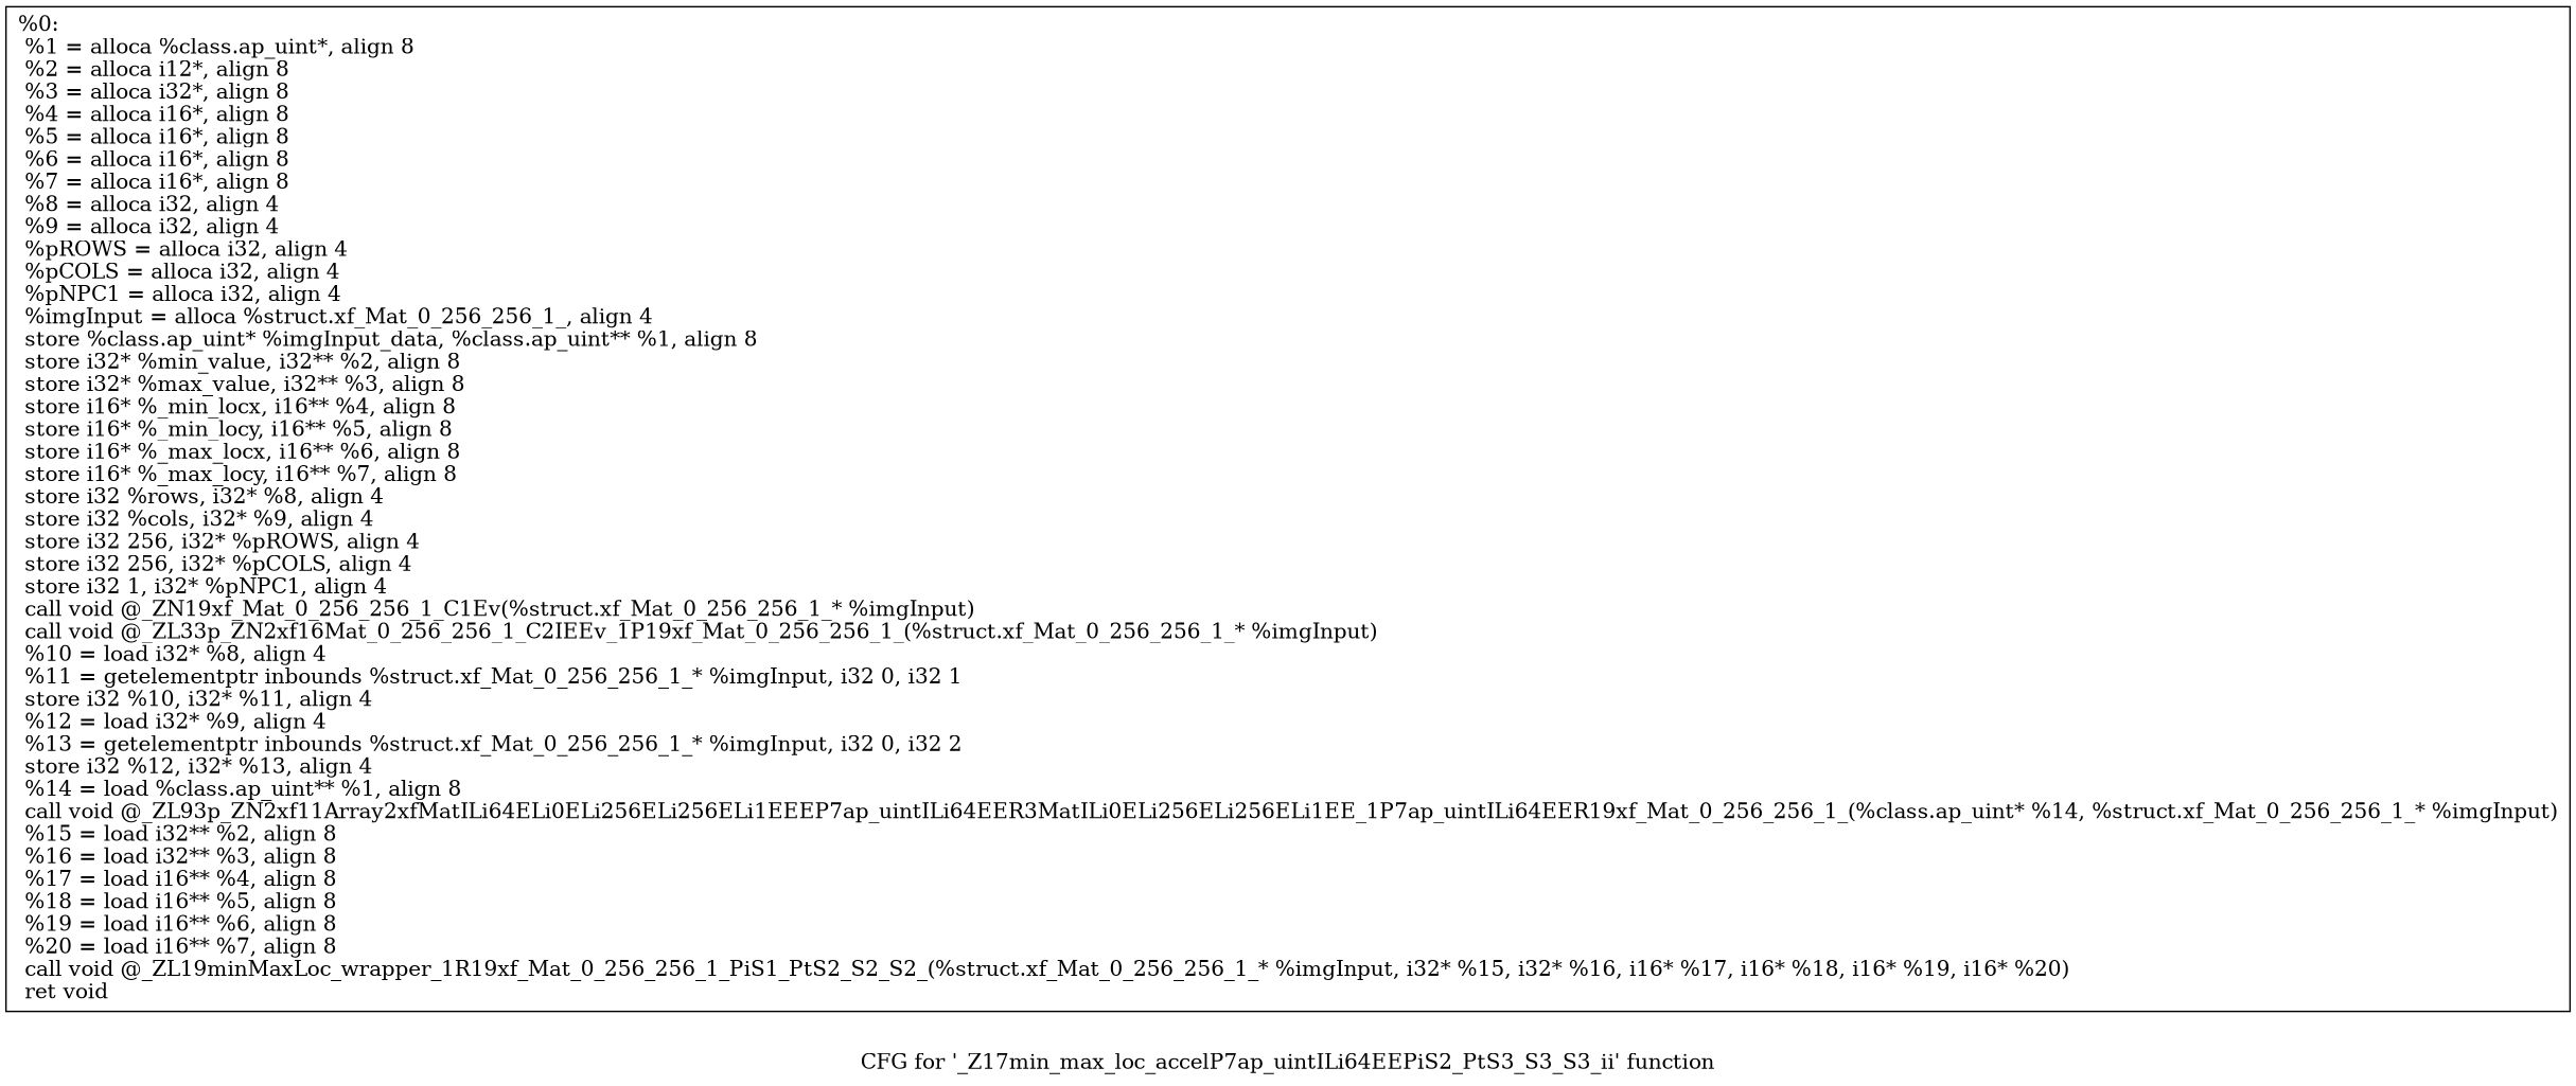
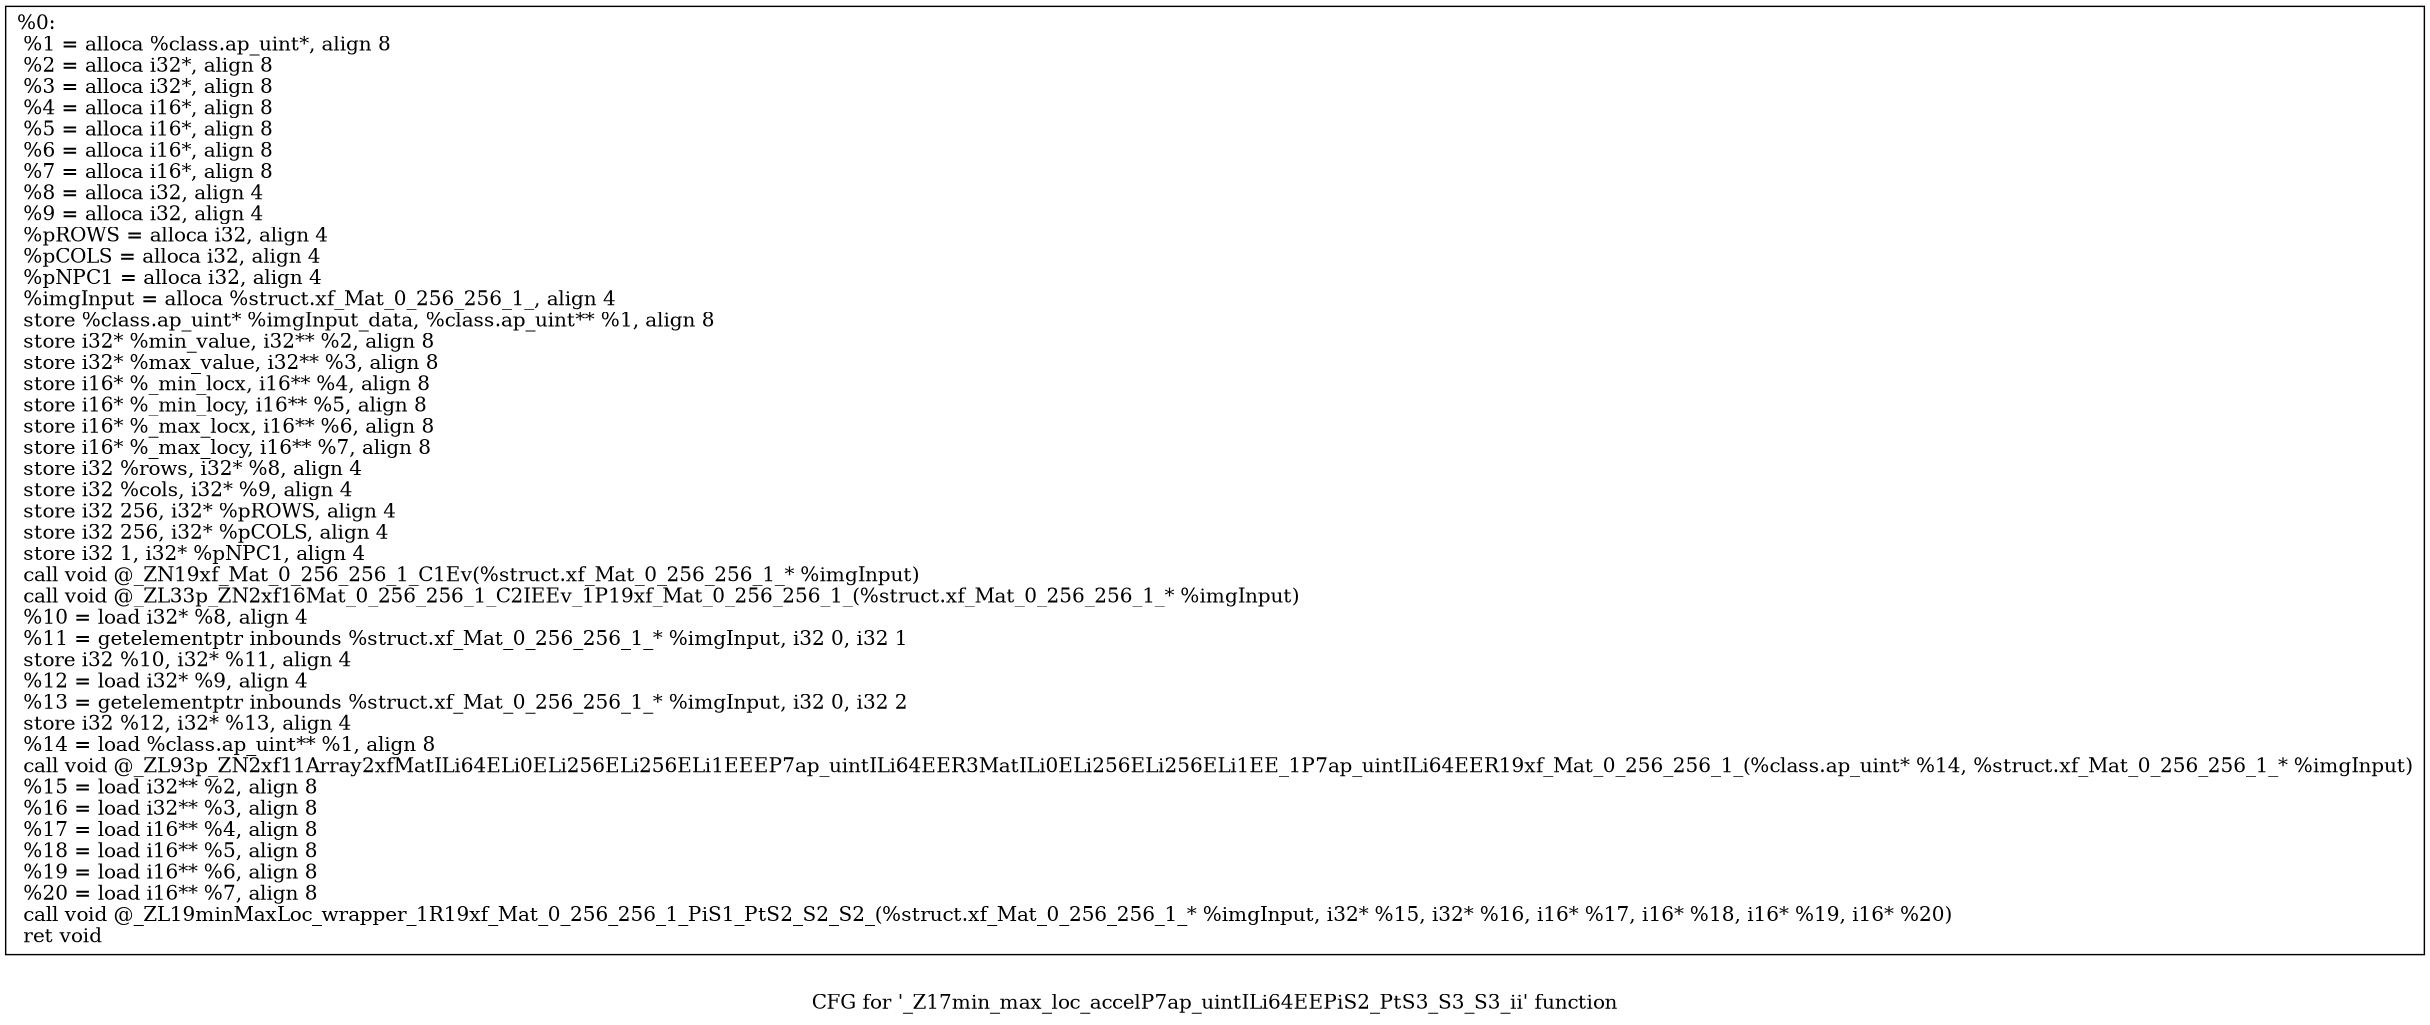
  digraph {
    label="CFG for '_Z17min_max_loc_accelP7ap_uintILi64EEPiS2_PtS3_S3_S3_ii' function"
-   n1 [label="{%0:\l  %1 = alloca %class.ap_uint*, align 8\l  %2 = alloca i12*, align 8\l  %3 = alloca i32*, align 8\l  %4 = alloca i16*, align 8\l  %5 = alloca i16*, align 8\l  %6 = alloca i16*, align 8\l  %7 = alloca i16*, align 8\l  %8 = alloca i32, align 4\l  %9 = alloca i32, align 4\l  %pROWS = alloca i32, align 4\l  %pCOLS = alloca i32, align 4\l  %pNPC1 = alloca i32, align 4\l  %imgInput = alloca %struct.xf_Mat_0_256_256_1_, align 4\l  store %class.ap_uint* %imgInput_data, %class.ap_uint** %1, align 8\l  store i32* %min_value, i32** %2, align 8\l  store i32* %max_value, i32** %3, align 8\l  store i16* %_min_locx, i16** %4, align 8\l  store i16* %_min_locy, i16** %5, align 8\l  store i16* %_max_locx, i16** %6, align 8\l  store i16* %_max_locy, i16** %7, align 8\l  store i32 %rows, i32* %8, align 4\l  store i32 %cols, i32* %9, align 4\l  store i32 256, i32* %pROWS, align 4\l  store i32 256, i32* %pCOLS, align 4\l  store i32 1, i32* %pNPC1, align 4\l  call void @_ZN19xf_Mat_0_256_256_1_C1Ev(%struct.xf_Mat_0_256_256_1_* %imgInput)\l  call void @_ZL33p_ZN2xf16Mat_0_256_256_1_C2IEEv_1P19xf_Mat_0_256_256_1_(%struct.xf_Mat_0_256_256_1_* %imgInput)\l  %10 = load i32* %8, align 4\l  %11 = getelementptr inbounds %struct.xf_Mat_0_256_256_1_* %imgInput, i32 0, i32 1\l  store i32 %10, i32* %11, align 4\l  %12 = load i32* %9, align 4\l  %13 = getelementptr inbounds %struct.xf_Mat_0_256_256_1_* %imgInput, i32 0, i32 2\l  store i32 %12, i32* %13, align 4\l  %14 = load %class.ap_uint** %1, align 8\l  call void @_ZL93p_ZN2xf11Array2xfMatILi64ELi0ELi256ELi256ELi1EEEP7ap_uintILi64EER3MatILi0ELi256ELi256ELi1EE_1P7ap_uintILi64EER19xf_Mat_0_256_256_1_(%class.ap_uint* %14, %struct.xf_Mat_0_256_256_1_* %imgInput)\l  %15 = load i32** %2, align 8\l  %16 = load i32** %3, align 8\l  %17 = load i16** %4, align 8\l  %18 = load i16** %5, align 8\l  %19 = load i16** %6, align 8\l  %20 = load i16** %7, align 8\l  call void @_ZL19minMaxLoc_wrapper_1R19xf_Mat_0_256_256_1_PiS1_PtS2_S2_S2_(%struct.xf_Mat_0_256_256_1_* %imgInput, i32* %15, i32* %16, i16* %17, i16* %18, i16* %19, i16* %20)\l  ret void\l}" shape=record]
+   n1 [label="{%0:\l  %1 = alloca %class.ap_uint*, align 8\l  %2 = alloca i32*, align 8\l  %3 = alloca i32*, align 8\l  %4 = alloca i16*, align 8\l  %5 = alloca i16*, align 8\l  %6 = alloca i16*, align 8\l  %7 = alloca i16*, align 8\l  %8 = alloca i32, align 4\l  %9 = alloca i32, align 4\l  %pROWS = alloca i32, align 4\l  %pCOLS = alloca i32, align 4\l  %pNPC1 = alloca i32, align 4\l  %imgInput = alloca %struct.xf_Mat_0_256_256_1_, align 4\l  store %class.ap_uint* %imgInput_data, %class.ap_uint** %1, align 8\l  store i32* %min_value, i32** %2, align 8\l  store i32* %max_value, i32** %3, align 8\l  store i16* %_min_locx, i16** %4, align 8\l  store i16* %_min_locy, i16** %5, align 8\l  store i16* %_max_locx, i16** %6, align 8\l  store i16* %_max_locy, i16** %7, align 8\l  store i32 %rows, i32* %8, align 4\l  store i32 %cols, i32* %9, align 4\l  store i32 256, i32* %pROWS, align 4\l  store i32 256, i32* %pCOLS, align 4\l  store i32 1, i32* %pNPC1, align 4\l  call void @_ZN19xf_Mat_0_256_256_1_C1Ev(%struct.xf_Mat_0_256_256_1_* %imgInput)\l  call void @_ZL33p_ZN2xf16Mat_0_256_256_1_C2IEEv_1P19xf_Mat_0_256_256_1_(%struct.xf_Mat_0_256_256_1_* %imgInput)\l  %10 = load i32* %8, align 4\l  %11 = getelementptr inbounds %struct.xf_Mat_0_256_256_1_* %imgInput, i32 0, i32 1\l  store i32 %10, i32* %11, align 4\l  %12 = load i32* %9, align 4\l  %13 = getelementptr inbounds %struct.xf_Mat_0_256_256_1_* %imgInput, i32 0, i32 2\l  store i32 %12, i32* %13, align 4\l  %14 = load %class.ap_uint** %1, align 8\l  call void @_ZL93p_ZN2xf11Array2xfMatILi64ELi0ELi256ELi256ELi1EEEP7ap_uintILi64EER3MatILi0ELi256ELi256ELi1EE_1P7ap_uintILi64EER19xf_Mat_0_256_256_1_(%class.ap_uint* %14, %struct.xf_Mat_0_256_256_1_* %imgInput)\l  %15 = load i32** %2, align 8\l  %16 = load i32** %3, align 8\l  %17 = load i16** %4, align 8\l  %18 = load i16** %5, align 8\l  %19 = load i16** %6, align 8\l  %20 = load i16** %7, align 8\l  call void @_ZL19minMaxLoc_wrapper_1R19xf_Mat_0_256_256_1_PiS1_PtS2_S2_S2_(%struct.xf_Mat_0_256_256_1_* %imgInput, i32* %15, i32* %16, i16* %17, i16* %18, i16* %19, i16* %20)\l  ret void\l}" shape=record]
  }
